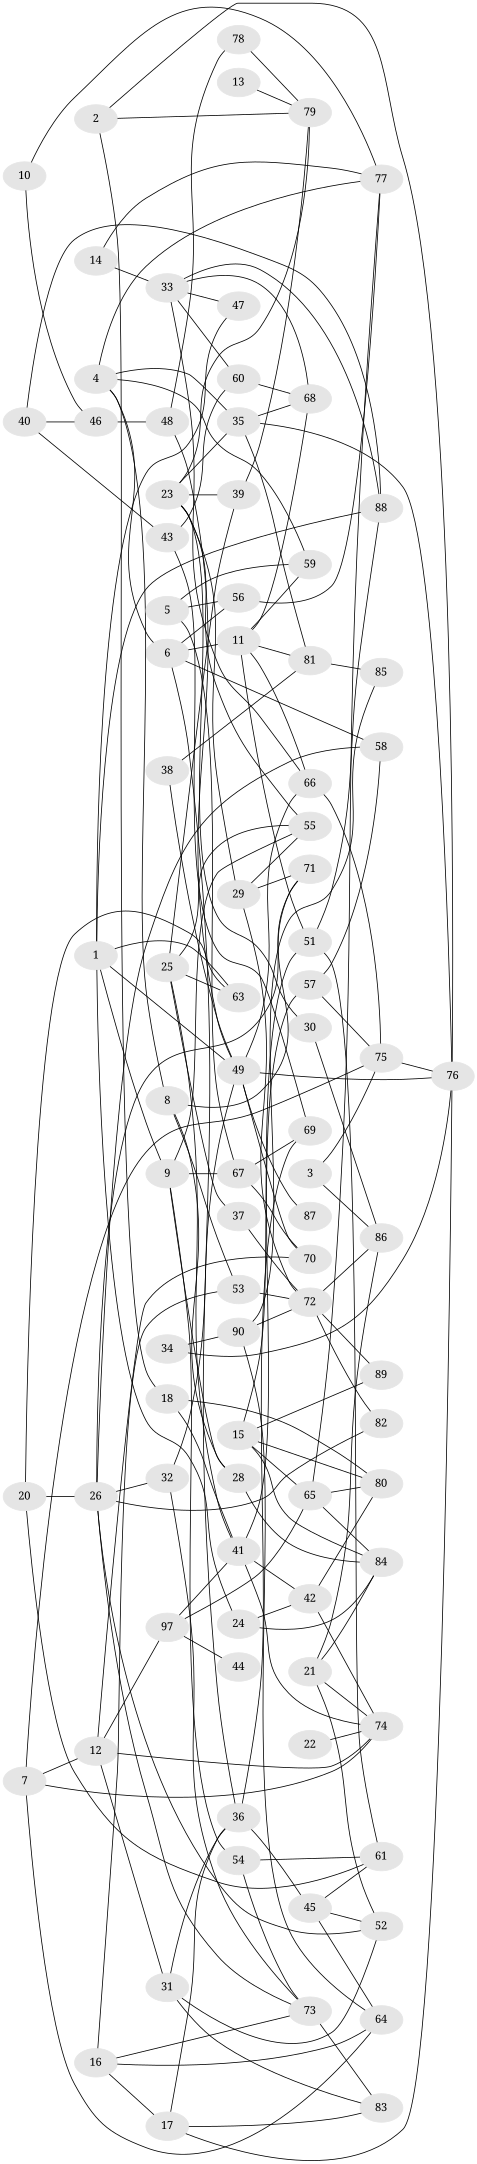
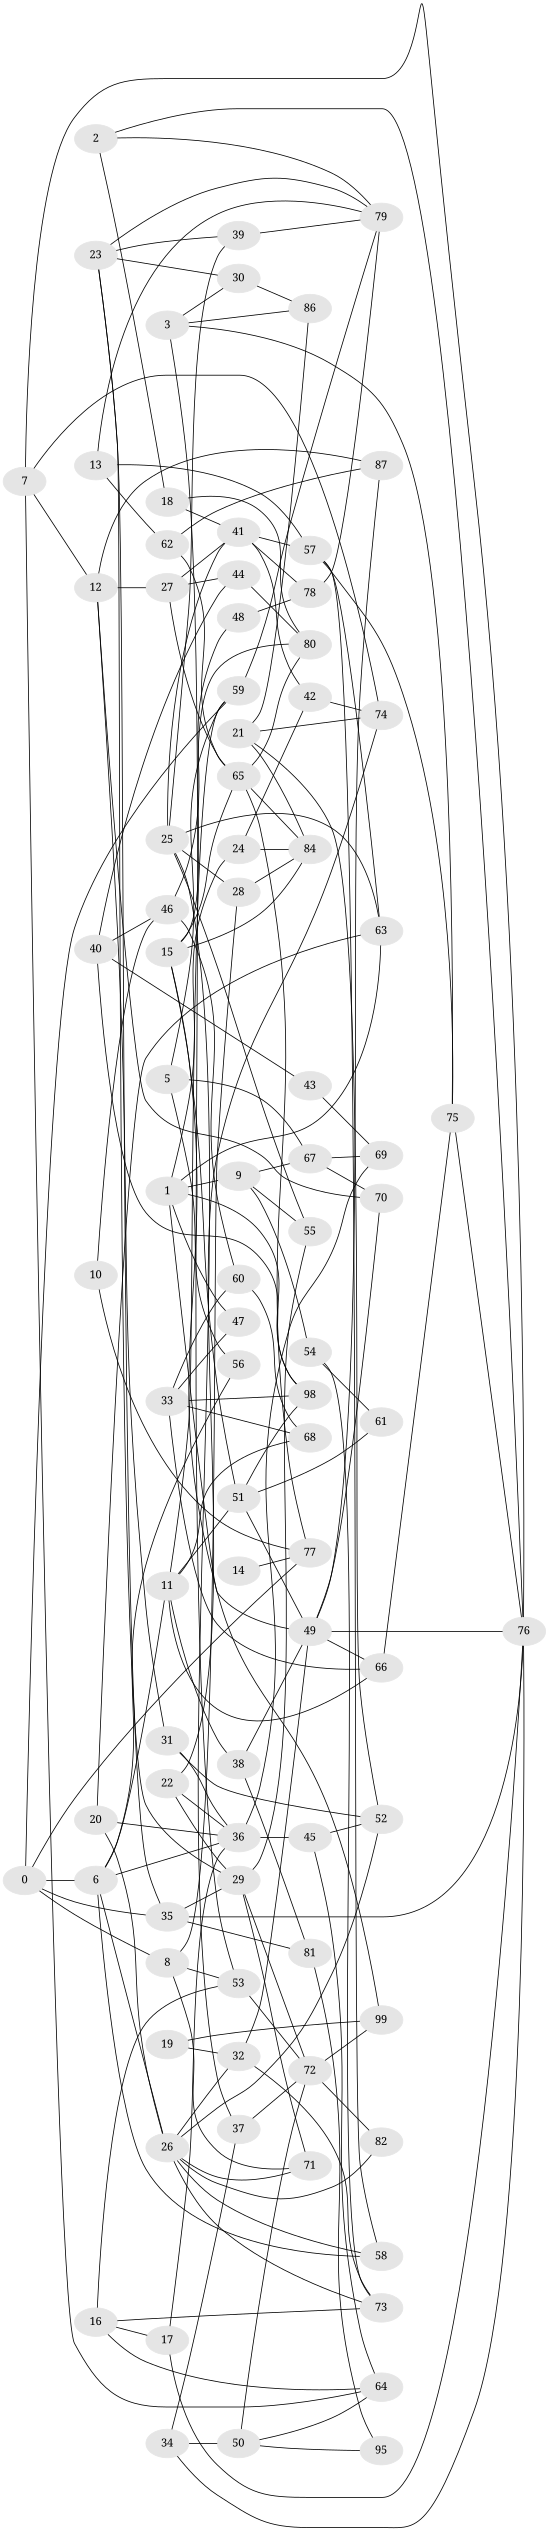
  graph {
    fontname="Noto Serif"
    rankdir=LR
    node [color=gray90 fontname="Noto Serif" style=filled]
    edge [fontname="Noto Serif"]
    1
    9
    24
    47
    49
    63
-   88
+   88 [label=98]
    67
    28
    54
    55
    84
    42
    76
    66
    70
    87
    2
    18
    79
    80
    41
    3
    30
    53
    75
    86
    72
-   4
+   4 [label=0]
    6
    8
    35
    59
    77
    56
    11
    26
    36
    58
    71
    68
    81
    5
    69
    38
    51
    73
    32
    52
    82
    45
    7
    12
    64
    74
-   27 [label=97]
+   27
    31
    61
    10
    46
    48
    65
    44
-   83
    13
    57
+   62
    14
    33
    60
    15
-   89
+   89 [label=99]
    16
    17
    78
+   19
    20
    21
    22
    29
    23
    39
    25
    37
    34
-   50 [label=90]
-   85
+   50
+   85 [label=95]
    40
    43
    1 -- 9
    1 -- 24
    1 -- 47
    1 -- 49
    1 -- 63
    1 -- 88
    9 -- 67
-   9 -- 28
+   25 -- 28
    9 -- 54
    9 -- 55
    24 -- 84
    24 -- 42
    49 -- 76
    49 -- 66
    49 -- 70
    49 -- 87
    67 -- 70
    67 -- 69
    28 -- 84
    54 -- 73
    54 -- 61
    42 -- 74
    66 -- 75
    2 -- 76
    2 -- 18
    2 -- 79
    18 -- 80
    18 -- 41
    41 -- 42
    41 -- 57
-   41 -- 74
+   41 -- 78
+   3 -- 30
+   3 -- 53
    3 -- 75
    3 -- 86
    30 -- 86
    53 -- 72
    75 -- 76
-   72 -- 86
    72 -- 82
    72 -- 89
    4 -- 6
    4 -- 8
    4 -- 35
    4 -- 59
    4 -- 77
    6 -- 56
    6 -- 11
+   6 -- 26
    6 -- 36
    6 -- 58
    8 -- 28
    8 -- 53
    8 -- 71
    35 -- 76
-   35 -- 68
+   35 -- 29
    35 -- 81
-   56 -- 77
+   59 -- 79
    11 -- 66
    11 -- 59
    11 -- 68
-   11 -- 81
+   11 -- 38
    11 -- 51
    26 -- 58
    26 -- 71
    26 -- 73
    26 -- 32
    26 -- 52
    26 -- 82
    36 -- 69
    36 -- 45
    81 -- 85
    5 -- 67
    5 -- 59
    5 -- 56
    38 -- 49
    38 -- 81
    51 -- 88
    51 -- 61
-   73 -- 83
    32 -- 49
    32 -- 73
    45 -- 52
    45 -- 64
-   45 -- 61
-   7 -- 75
+   7 -- 76
    7 -- 12
    7 -- 64
    7 -- 74
    12 -- 70
-   12 -- 74
+   12 -- 87
    12 -- 27
    12 -- 31
    27 -- 41
    27 -- 65
    27 -- 44
    31 -- 36
    31 -- 52
-   31 -- 83
    10 -- 77
    10 -- 46
    46 -- 48
-   48 -- 49
+   51 -- 49
    48 -- 78
    65 -- 84
    65 -- 80
    65 -- 77
-   42 -- 80
+   44 -- 80
    13 -- 79
+   13 -- 57
+   13 -- 62
+   57 -- 63
    57 -- 75
    57 -- 58
+   62 -- 87
+   62 -- 65
    14 -- 77
-   14 -- 33
    33 -- 47
    33 -- 88
    33 -- 66
    33 -- 68
    33 -- 60
    60 -- 68
    15 -- 84
    15 -- 80
    15 -- 51
    15 -- 65
    15 -- 89
    16 -- 53
    16 -- 73
    16 -- 64
    16 -- 17
    17 -- 76
    17 -- 36
-   17 -- 83
    78 -- 79
+   19 -- 32
+   19 -- 89
    20 -- 63
    20 -- 26
-   20 -- 61
+   20 -- 36
    21 -- 84
    21 -- 86
    21 -- 52
    21 -- 74
+   22 -- 36
    22 -- 74
+   22 -- 29
    29 -- 55
    29 -- 72
    29 -- 71
-   23 -- 55
    23 -- 79
    23 -- 30
    23 -- 35
    23 -- 29
    23 -- 39
    39 -- 79
    25 -- 63
    25 -- 55
    25 -- 41
    25 -- 39
    25 -- 37
    37 -- 72
    34 -- 76
+   34 -- 37
    34 -- 50
    50 -- 72
    50 -- 64
    50 -- 85
    40 -- 88
    40 -- 46
+   40 -- 44
    40 -- 43
    43 -- 69
-   43 -- 60
+   46 -- 60
  }
